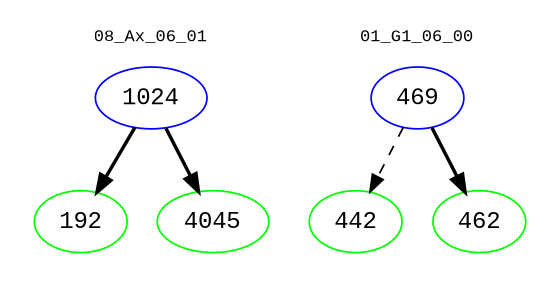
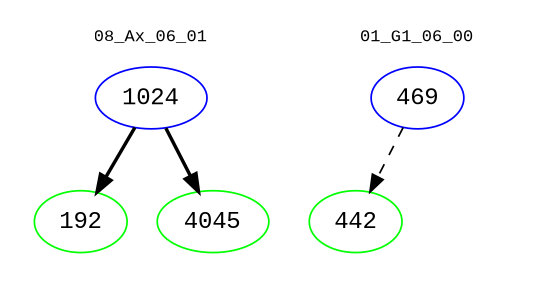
  digraph {
    fontname="Liberation Mono"
    node [color=green fontname="Liberation Mono"]
    edge [color=black fontname="Liberation Mono" style=bold]
    n1 [color=blue label=1024]
    n2 [label=192]
    n3 [label=4045]
    n4 [color=blue label=469]
    n5 [label=442]
-   n6 [label=462]
    subgraph cluster_1 {
      color=white
      fontsize=10
      label="08_Ax_06_01"
      n1
      n2
      n3
    }
    subgraph cluster_2 {
      color=white
      fontsize=10
      label="01_G1_06_00"
      n4
      n5
-     n6
    }
    n1 -> n2
    n1 -> n3
    n4 -> n5 [style=dashed]
-   n4 -> n6
  }
